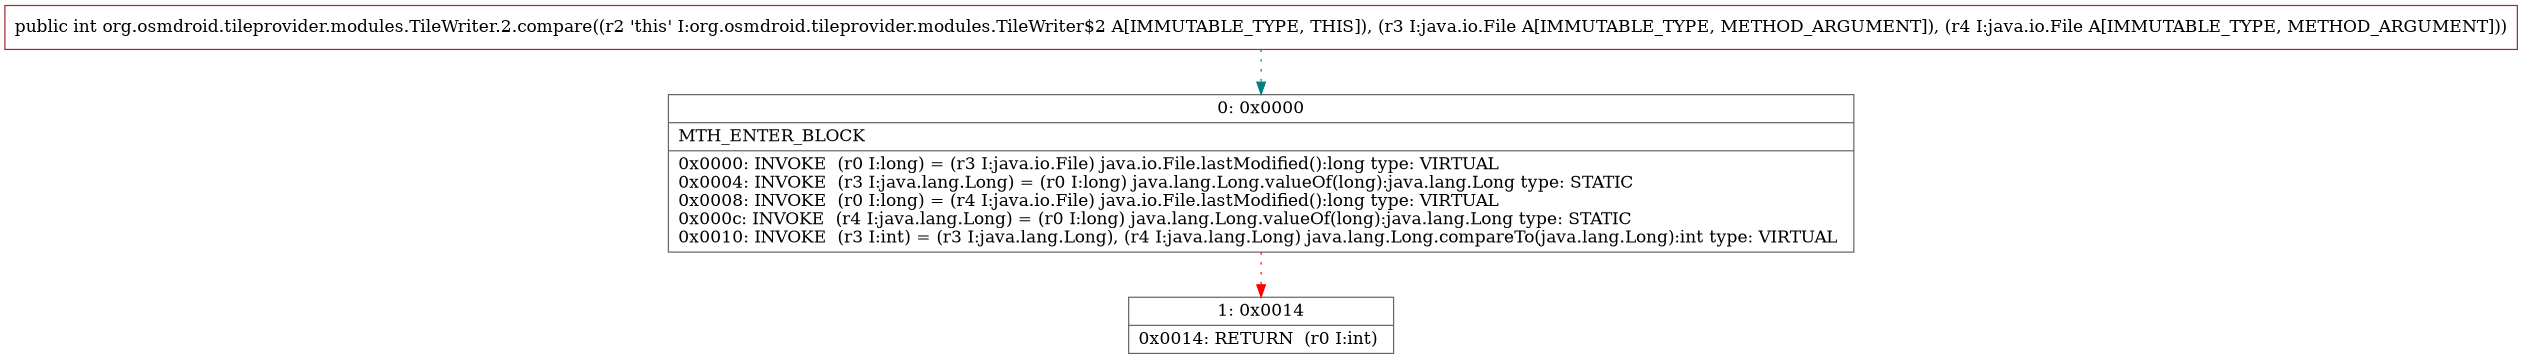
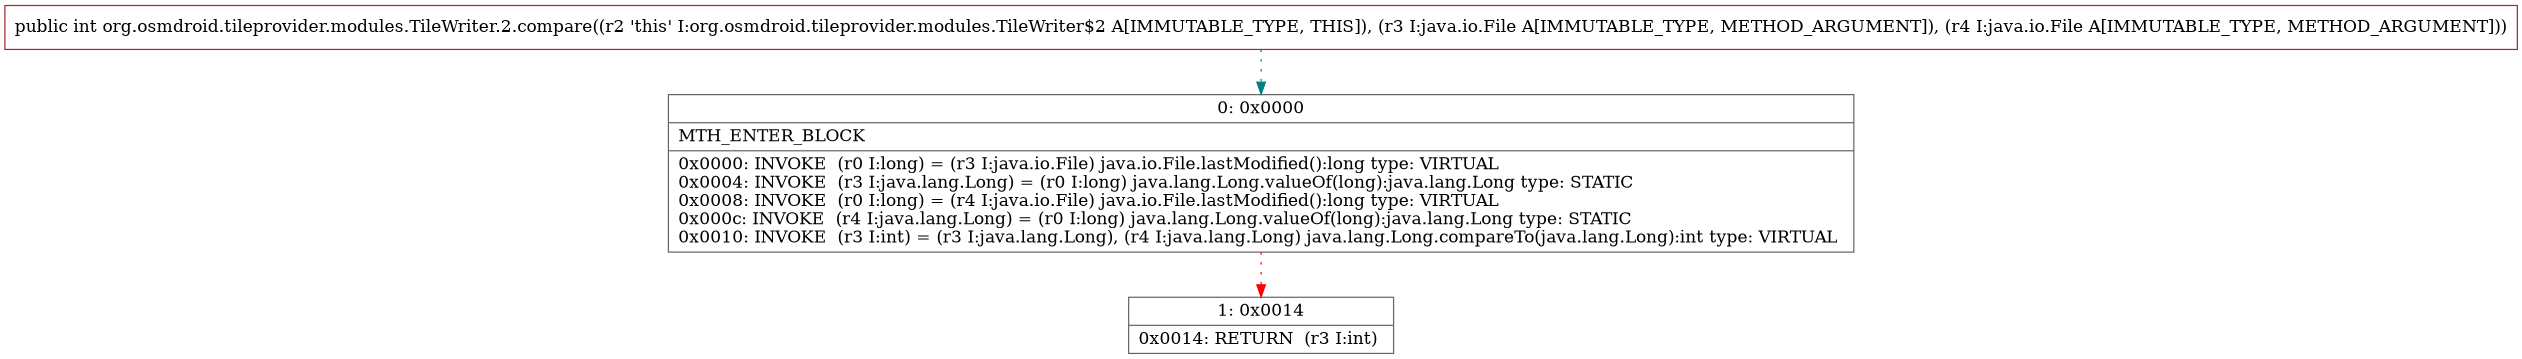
  digraph {
    node [shape=record color=gray40]
    edge [style=dotted]
    n1 [label="{0\:\ 0x0000|MTH_ENTER_BLOCK\l|0x0000: INVOKE  (r0 I:long) = (r3 I:java.io.File) java.io.File.lastModified():long type: VIRTUAL \l0x0004: INVOKE  (r3 I:java.lang.Long) = (r0 I:long) java.lang.Long.valueOf(long):java.lang.Long type: STATIC \l0x0008: INVOKE  (r0 I:long) = (r4 I:java.io.File) java.io.File.lastModified():long type: VIRTUAL \l0x000c: INVOKE  (r4 I:java.lang.Long) = (r0 I:long) java.lang.Long.valueOf(long):java.lang.Long type: STATIC \l0x0010: INVOKE  (r3 I:int) = (r3 I:java.lang.Long), (r4 I:java.lang.Long) java.lang.Long.compareTo(java.lang.Long):int type: VIRTUAL \l}"]
-   n2 [label="{1\:\ 0x0014|0x0014: RETURN  (r0 I:int) \l}"]
+   n2 [label="{1\:\ 0x0014|0x0014: RETURN  (r3 I:int) \l}"]
    n3 [label="{public int org.osmdroid.tileprovider.modules.TileWriter.2.compare((r2 'this' I:org.osmdroid.tileprovider.modules.TileWriter$2 A[IMMUTABLE_TYPE, THIS]), (r3 I:java.io.File A[IMMUTABLE_TYPE, METHOD_ARGUMENT]), (r4 I:java.io.File A[IMMUTABLE_TYPE, METHOD_ARGUMENT])) }" color=brown]
    n1 -> n2 [color=red]
    n3 -> n1 [color=teal]
  }
